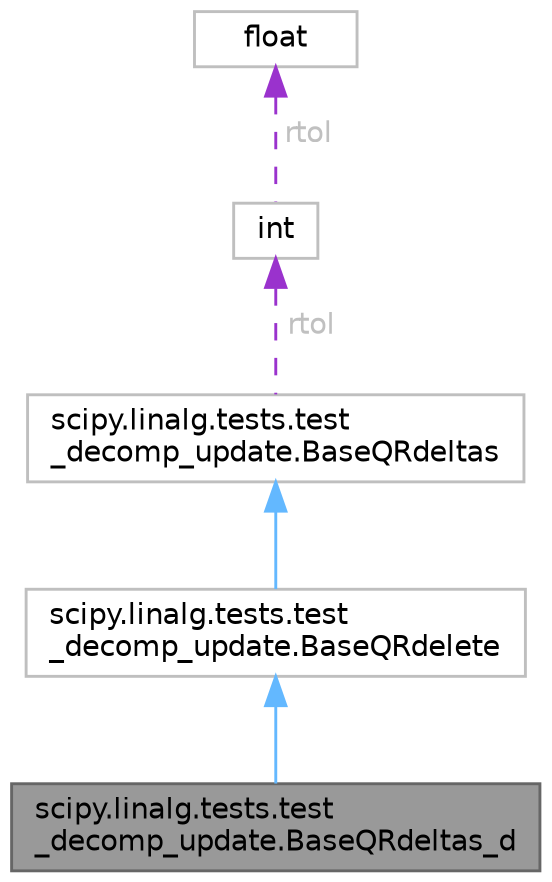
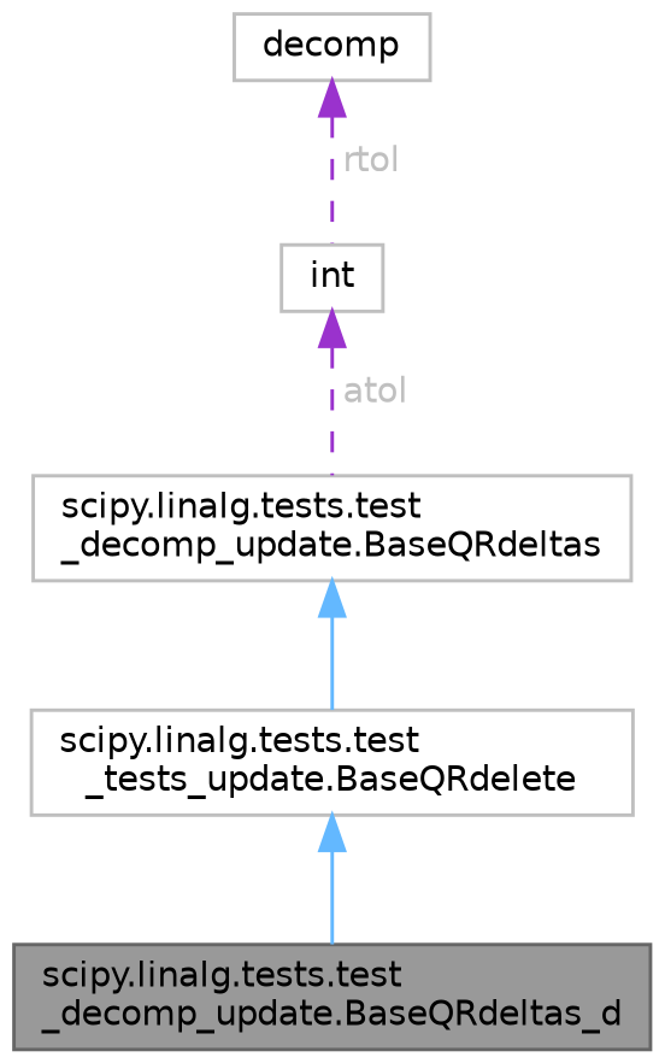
  digraph {
    node [color=grey75 fillcolor=white fontname=Helvetica fontsize=10 shape=box style=filled]
    edge [color=steelblue1 dir=back fontname=Helvetica fontsize=10 labelfontname=Helvetica labelfontsize=10 style=solid]
    n1 [color=gray40 fillcolor=grey60 fontcolor=black height=0.2 label="scipy.linalg.tests.test\l_decomp_update.BaseQRdeltas_d" width=0.4]
-   n2 [height=0.2 label="scipy.linalg.tests.test\l_decomp_update.BaseQRdelete" width=0.4]
+   n2 [height=0.2 label="scipy.linalg.tests.test\l_tests_update.BaseQRdelete" width=0.4]
    n3 [height=0.2 label="scipy.linalg.tests.test\l_decomp_update.BaseQRdeltas" width=0.4]
-   n4 [height=0.2 label=float width=0.4]
+   n4 [height=0.2 label=decomp width=0.4]
    n5 [height=0.2 label=int width=0.4]
    n2 -> n1
    n3 -> n2
    n4 -> n5 [color=darkorchid3 fontcolor=grey label=" rtol" style=dashed]
-   n5 -> n3 [color=darkorchid3 fontcolor=grey label=" rtol" style=dashed]
+   n5 -> n3 [color=darkorchid3 fontcolor=grey label=" atol" style=dashed]
  }
